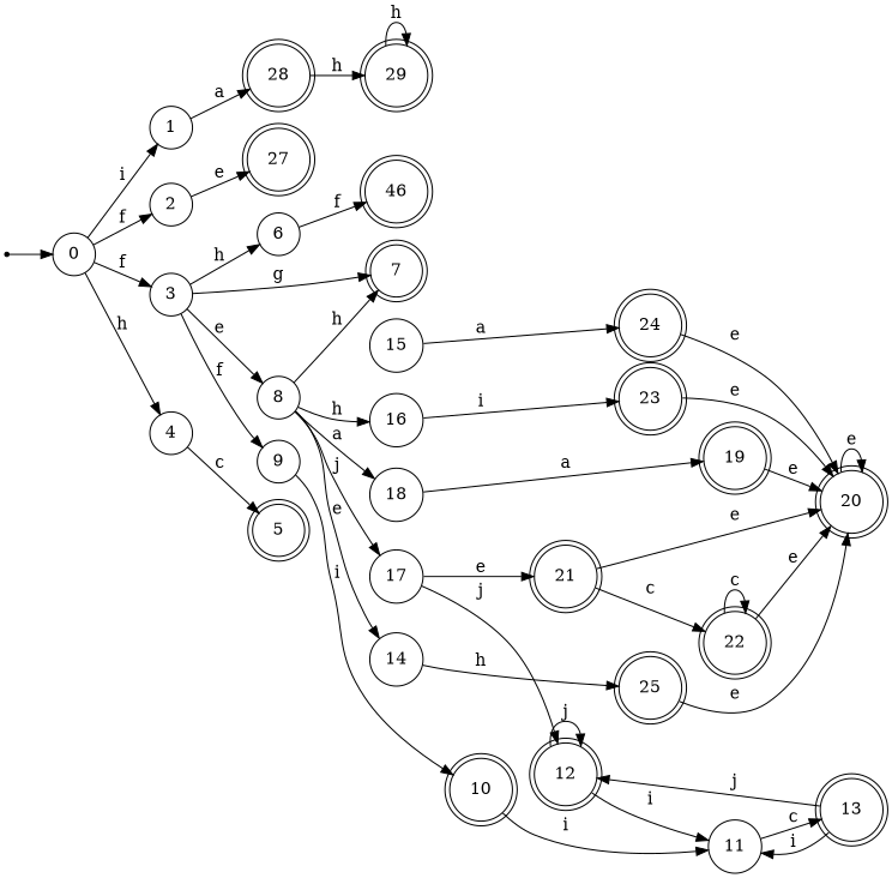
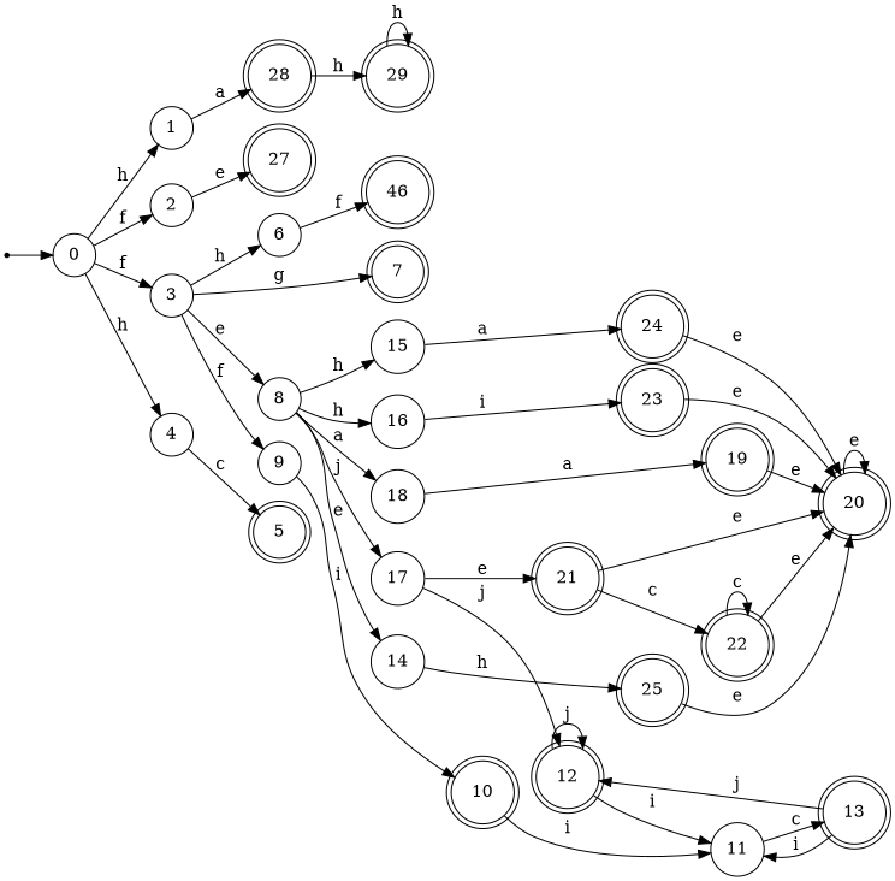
  digraph {
    rankdir=LR
    node [shape=doublecircle]
    dummy0 [shape=point]
    0 [shape=circle]
    1 [shape=circle]
    2 [shape=circle]
    3 [shape=circle]
    4 [shape=circle]
    28
    27
    6 [shape=circle]
    7
    8 [shape=circle]
    9 [shape=circle]
    5
    29
    n15 [label=46]
    14 [shape=circle]
    15 [shape=circle]
    16 [shape=circle]
    17 [shape=circle]
    18 [shape=circle]
    10
    25
    24
    23
    12
    21
    19
    11 [shape=circle]
    13
    20
    22
    dummy0 -> 0
-   0 -> 1 [label=i]
+   0 -> 1 [label=h]
    0 -> 2 [label=f]
    0 -> 3 [label=f]
    0 -> 4 [label=h]
    1 -> 28 [label=a]
    2 -> 27 [label=e]
    3 -> 6 [label=h]
    3 -> 7 [label=g]
    3 -> 8 [label=e]
    3 -> 9 [label=f]
    4 -> 5 [label=c]
    28 -> 29 [label=h]
    6 -> n15 [label=f]
    8 -> 14 [label=e]
-   8 -> 7 [label=h]
+   8 -> 15 [label=h]
    8 -> 16 [label=h]
    8 -> 17 [label=j]
    8 -> 18 [label=a]
    9 -> 10 [label=i]
    29 -> 29 [label=h]
    14 -> 25 [label=h]
    15 -> 24 [label=a]
    16 -> 23 [label=i]
    17 -> 12 [label=j]
    17 -> 21 [label=e]
    18 -> 19 [label=a]
    10 -> 11 [label=i]
    25 -> 20 [label=e]
    24 -> 20 [label=e]
    23 -> 20 [label=e]
    12 -> 12 [label=j]
    12 -> 11 [label=i]
    21 -> 20 [label=e]
    21 -> 22 [label=c]
    19 -> 20 [label=e]
    11 -> 13 [label=c]
    13 -> 12 [label=j]
    13 -> 11 [label=i]
    20 -> 20 [label=e]
    22 -> 20 [label=e]
    22 -> 22 [label=c]
  }
